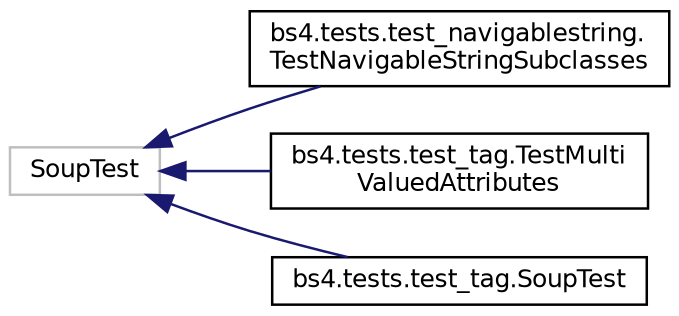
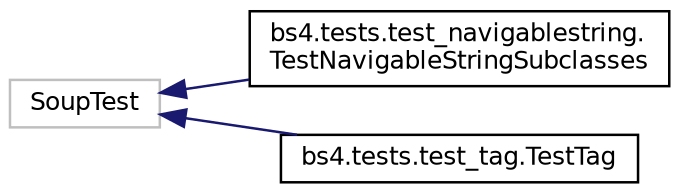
  digraph {
    rankdir=LR
    node [color=black fillcolor=white fontname=Helvetica fontsize=10 shape=record style=filled]
    edge [color=midnightblue dir=back fontname=Helvetica fontsize=10 labelfontname=Helvetica labelfontsize=10 style=solid]
    n1 [color=grey75 height=0.2 label=SoupTest width=0.4]
    n2 [height=0.2 label="bs4.tests.test_navigablestring.\lTestNavigableStringSubclasses" width=0.4]
-   n3 [height=0.2 label="bs4.tests.test_tag.TestMulti\lValuedAttributes" width=0.4]
-   n4 [height=0.2 label="bs4.tests.test_tag.SoupTest" width=0.4]
+   n4 [height=0.2 label="bs4.tests.test_tag.TestTag" width=0.4]
    n1 -> n2
-   n1 -> n3
    n1 -> n4
  }
